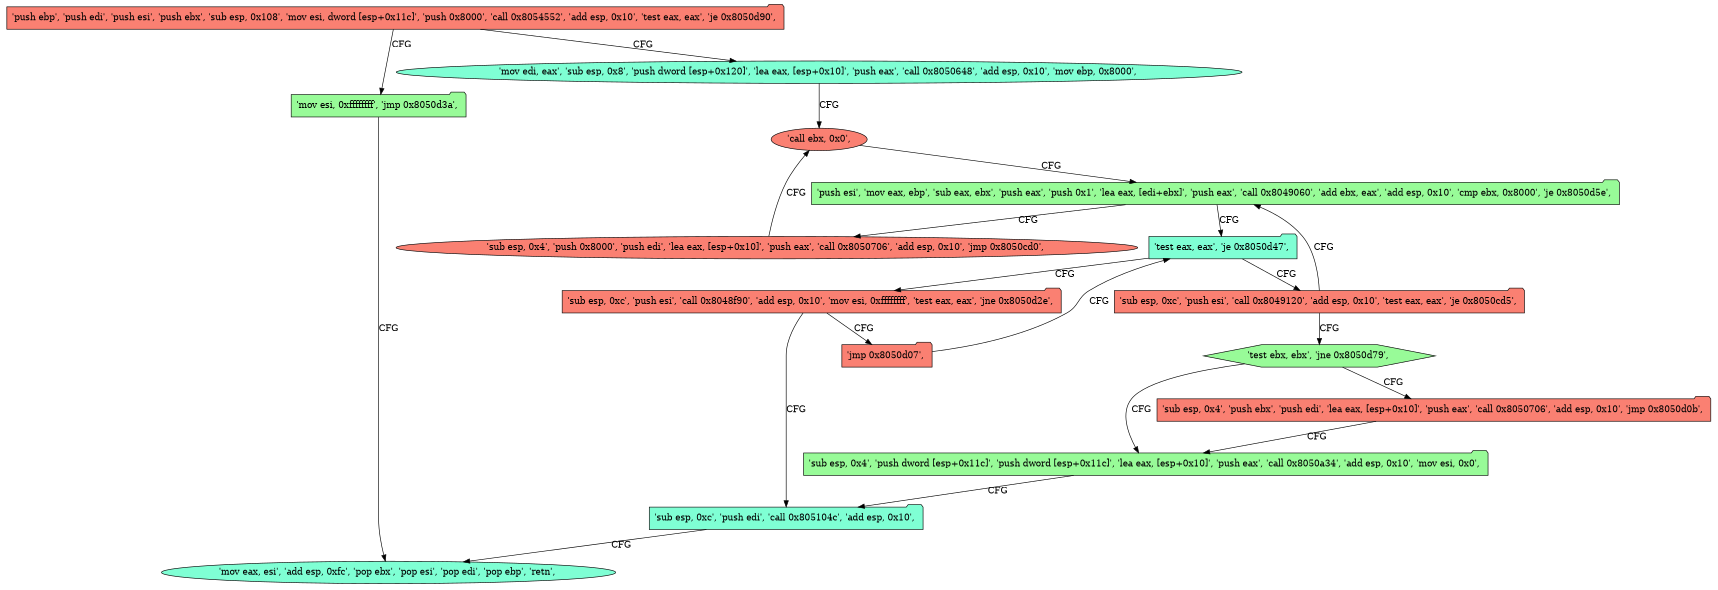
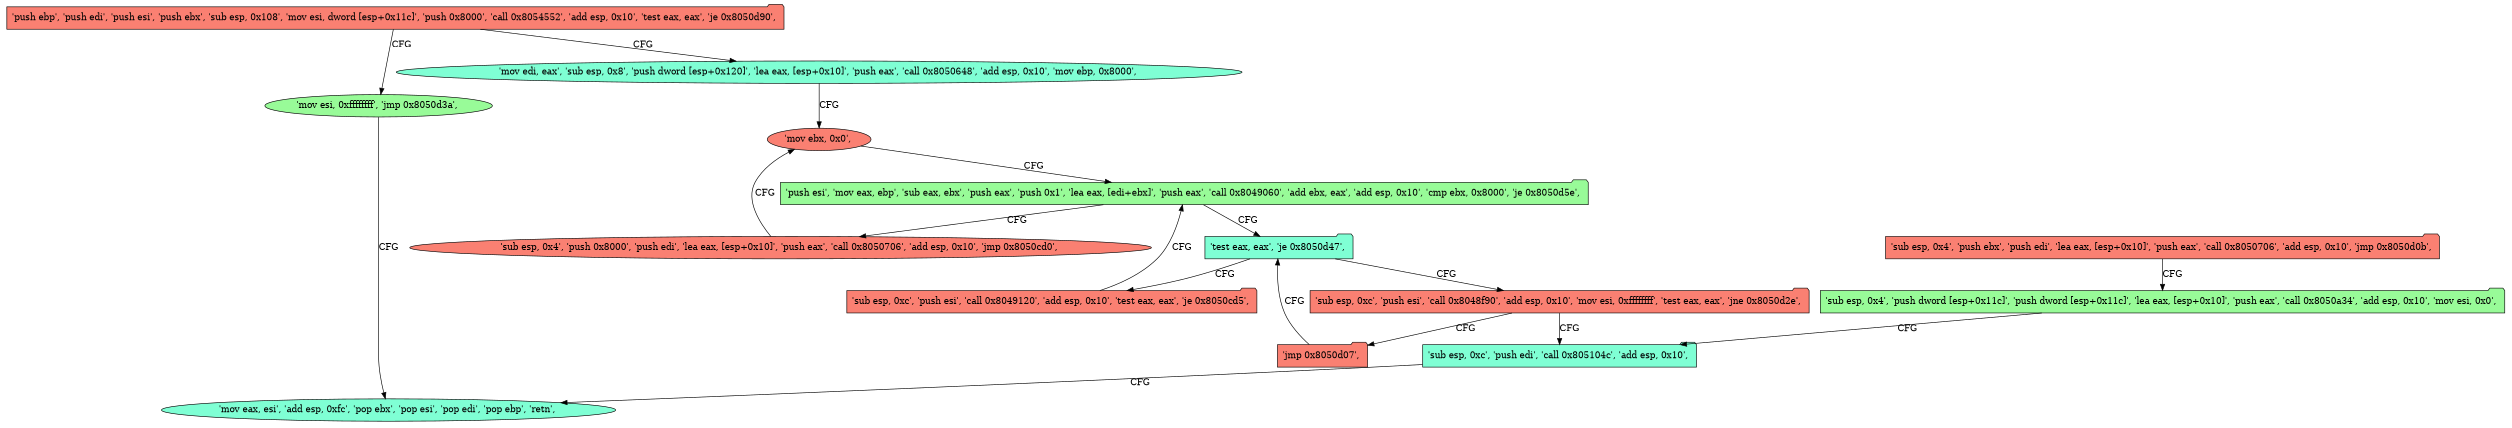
  digraph {
    node [fillcolor=salmon shape=folder style=filled]
    n1 [label="'push ebp', 'push edi', 'push esi', 'push ebx', 'sub esp, 0x108', 'mov esi, dword [esp+0x11c]', 'push 0x8000', 'call 0x8054552', 'add esp, 0x10', 'test eax, eax', 'je 0x8050d90', "]
-   n2 [fillcolor=palegreen label="'mov esi, 0xffffffff', 'jmp 0x8050d3a', "]
+   n2 [fillcolor=palegreen label="'mov esi, 0xffffffff', 'jmp 0x8050d3a', " shape=ellipse]
    n3 [fillcolor=aquamarine label="'mov edi, eax', 'sub esp, 0x8', 'push dword [esp+0x120]', 'lea eax, [esp+0x10]', 'push eax', 'call 0x8050648', 'add esp, 0x10', 'mov ebp, 0x8000', " shape=ellipse]
    n4 [fillcolor=aquamarine label="'mov eax, esi', 'add esp, 0xfc', 'pop ebx', 'pop esi', 'pop edi', 'pop ebp', 'retn', " shape=ellipse]
-   n5 [label="'call ebx, 0x0'," shape=ellipse]
+   n5 [label="'mov ebx, 0x0', " shape=ellipse]
    n6 [fillcolor=palegreen label="'push esi', 'mov eax, ebp', 'sub eax, ebx', 'push eax', 'push 0x1', 'lea eax, [edi+ebx]', 'push eax', 'call 0x8049060', 'add ebx, eax', 'add esp, 0x10', 'cmp ebx, 0x8000', 'je 0x8050d5e', "]
    n7 [label="'sub esp, 0x4', 'push 0x8000', 'push edi', 'lea eax, [esp+0x10]', 'push eax', 'call 0x8050706', 'add esp, 0x10', 'jmp 0x8050cd0', " shape=ellipse]
    n8 [fillcolor=aquamarine label="'test eax, eax', 'je 0x8050d47', "]
    n9 [label="'sub esp, 0xc', 'push esi', 'call 0x8048f90', 'add esp, 0x10', 'mov esi, 0xffffffff', 'test eax, eax', 'jne 0x8050d2e', "]
    n10 [label="'sub esp, 0xc', 'push esi', 'call 0x8049120', 'add esp, 0x10', 'test eax, eax', 'je 0x8050cd5', "]
    n11 [fillcolor=aquamarine label="'sub esp, 0xc', 'push edi', 'call 0x805104c', 'add esp, 0x10', "]
    n12 [label="'jmp 0x8050d07', "]
-   n13 [fillcolor=palegreen label="'test ebx, ebx', 'jne 0x8050d79', " shape=hexagon]
    n14 [label="'sub esp, 0x4', 'push ebx', 'push edi', 'lea eax, [esp+0x10]', 'push eax', 'call 0x8050706', 'add esp, 0x10', 'jmp 0x8050d0b', "]
    n15 [fillcolor=palegreen label="'sub esp, 0x4', 'push dword [esp+0x11c]', 'push dword [esp+0x11c]', 'lea eax, [esp+0x10]', 'push eax', 'call 0x8050a34', 'add esp, 0x10', 'mov esi, 0x0', "]
    n1 -> n2 [label=CFG]
    n1 -> n3 [label=CFG]
    n2 -> n4 [label=CFG]
    n3 -> n5 [label=CFG]
    n5 -> n6 [label=CFG]
    n6 -> n7 [label=CFG]
    n6 -> n8 [label=CFG]
    n7 -> n5 [label=CFG]
    n8 -> n9 [label=CFG]
    n8 -> n10 [label=CFG]
    n9 -> n11 [label=CFG]
    n9 -> n12 [label=CFG]
    n10 -> n6 [label=CFG]
-   n10 -> n13 [label=CFG]
    n11 -> n4 [label=CFG]
    n12 -> n8 [label=CFG]
-   n13 -> n14 [label=CFG]
-   n13 -> n15 [label=CFG]
    n14 -> n15 [label=CFG]
    n15 -> n11 [label=CFG]
  }
